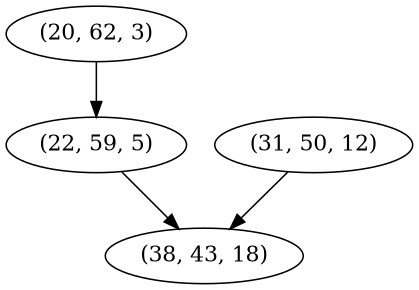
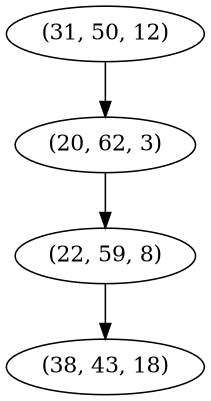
  digraph {
    "(20, 62, 3)"
-   "(22, 59, 5)"
+   "(22, 59, 5)" [label="(22, 59, 8)"]
    "(38, 43, 18)"
    "(31, 50, 12)"
    "(20, 62, 3)" -> "(22, 59, 5)"
    "(22, 59, 5)" -> "(38, 43, 18)"
-   "(31, 50, 12)" -> "(38, 43, 18)"
+   "(31, 50, 12)" -> "(20, 62, 3)"
  }
